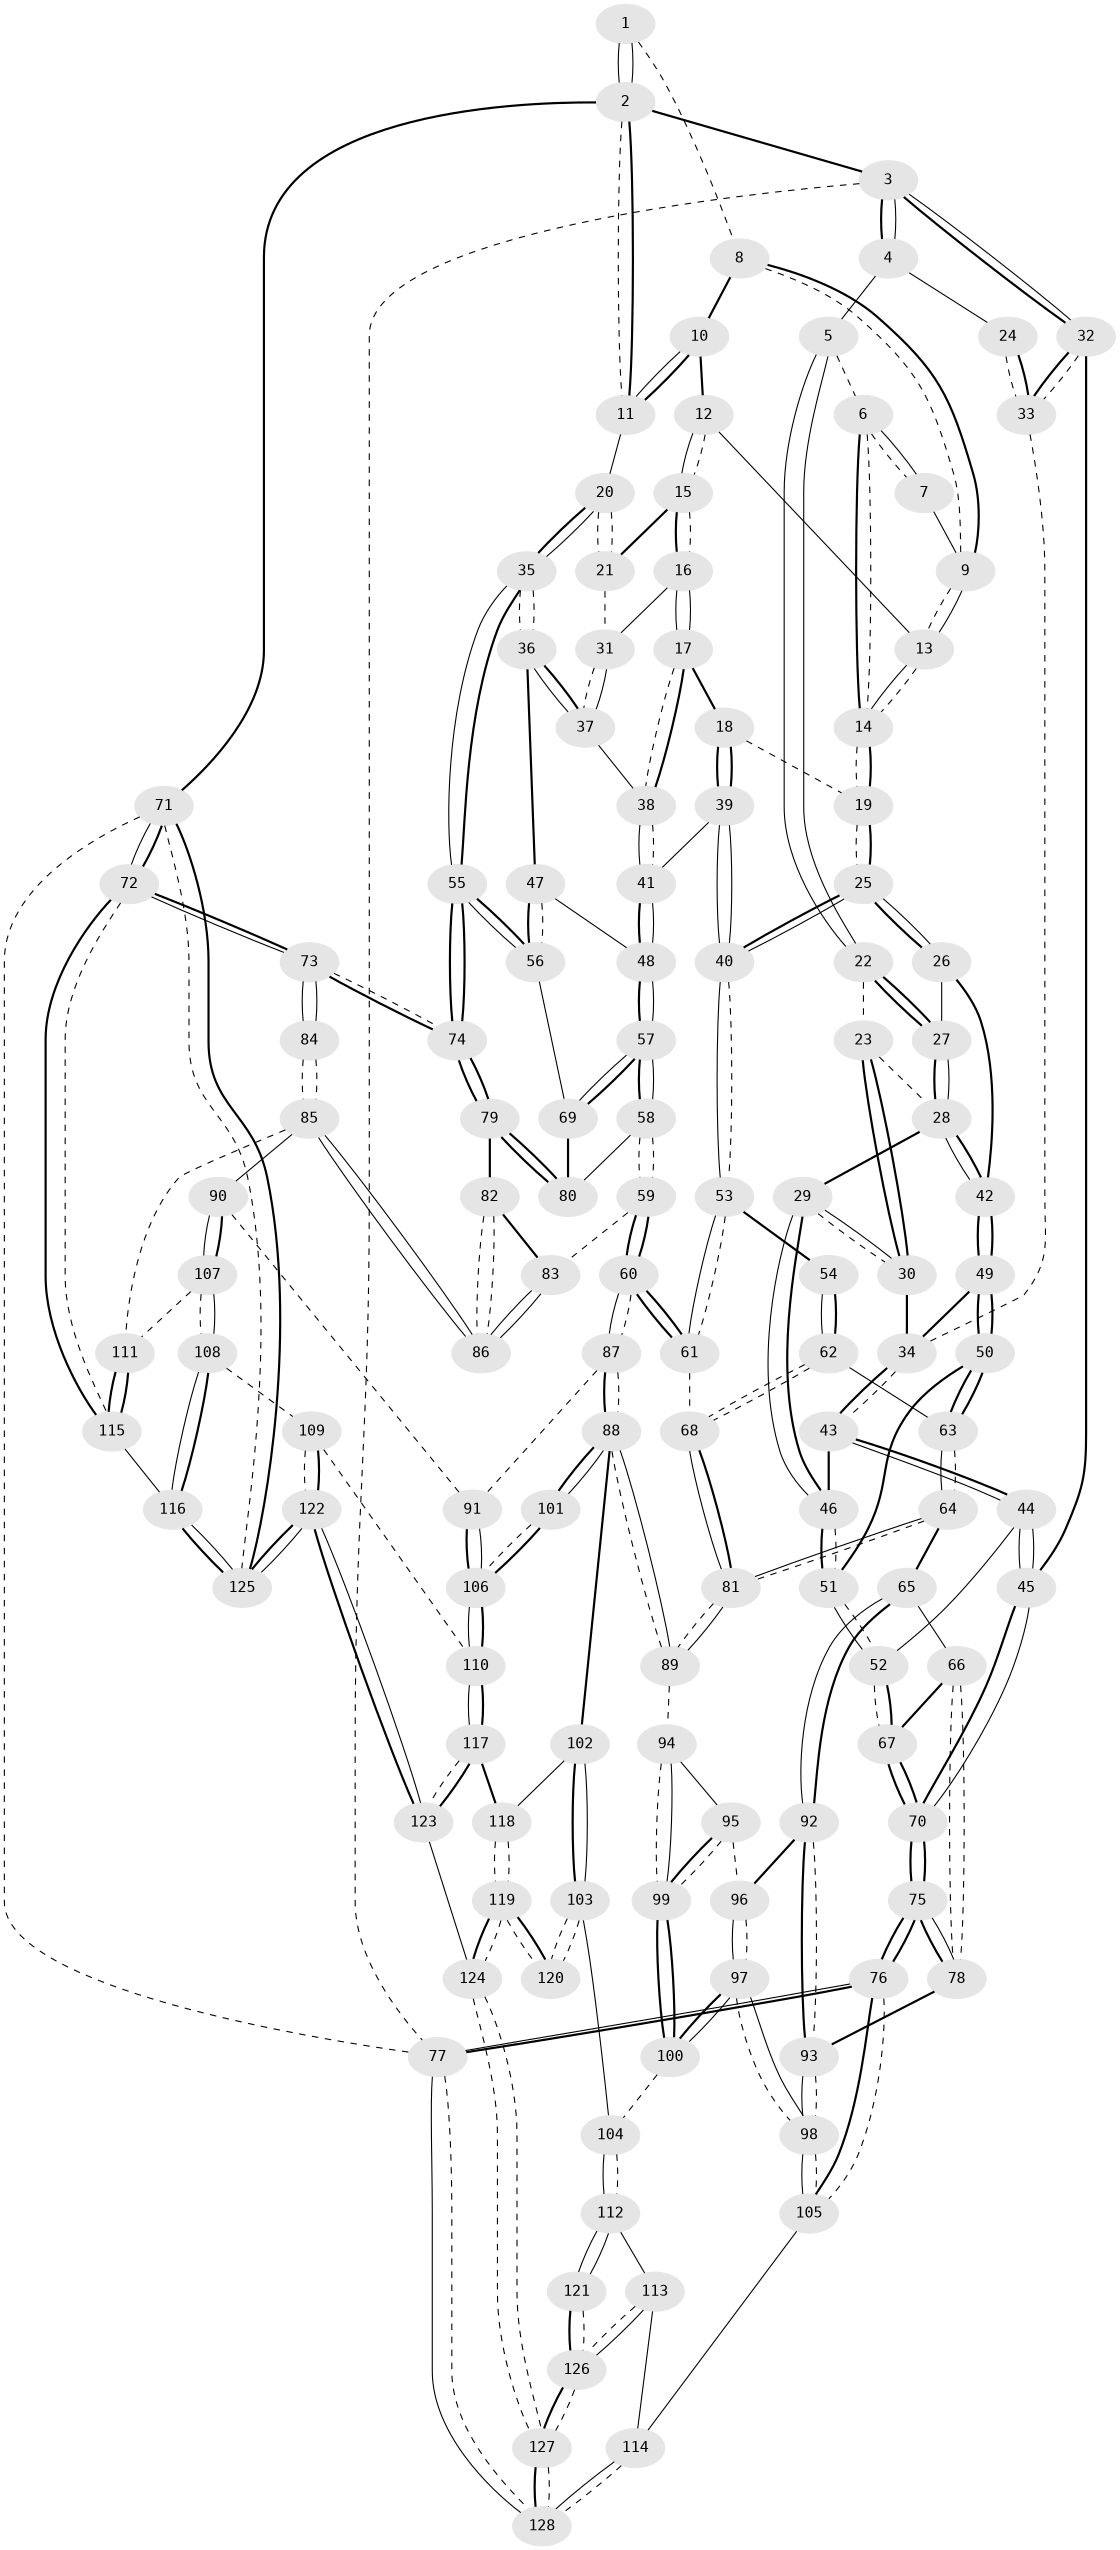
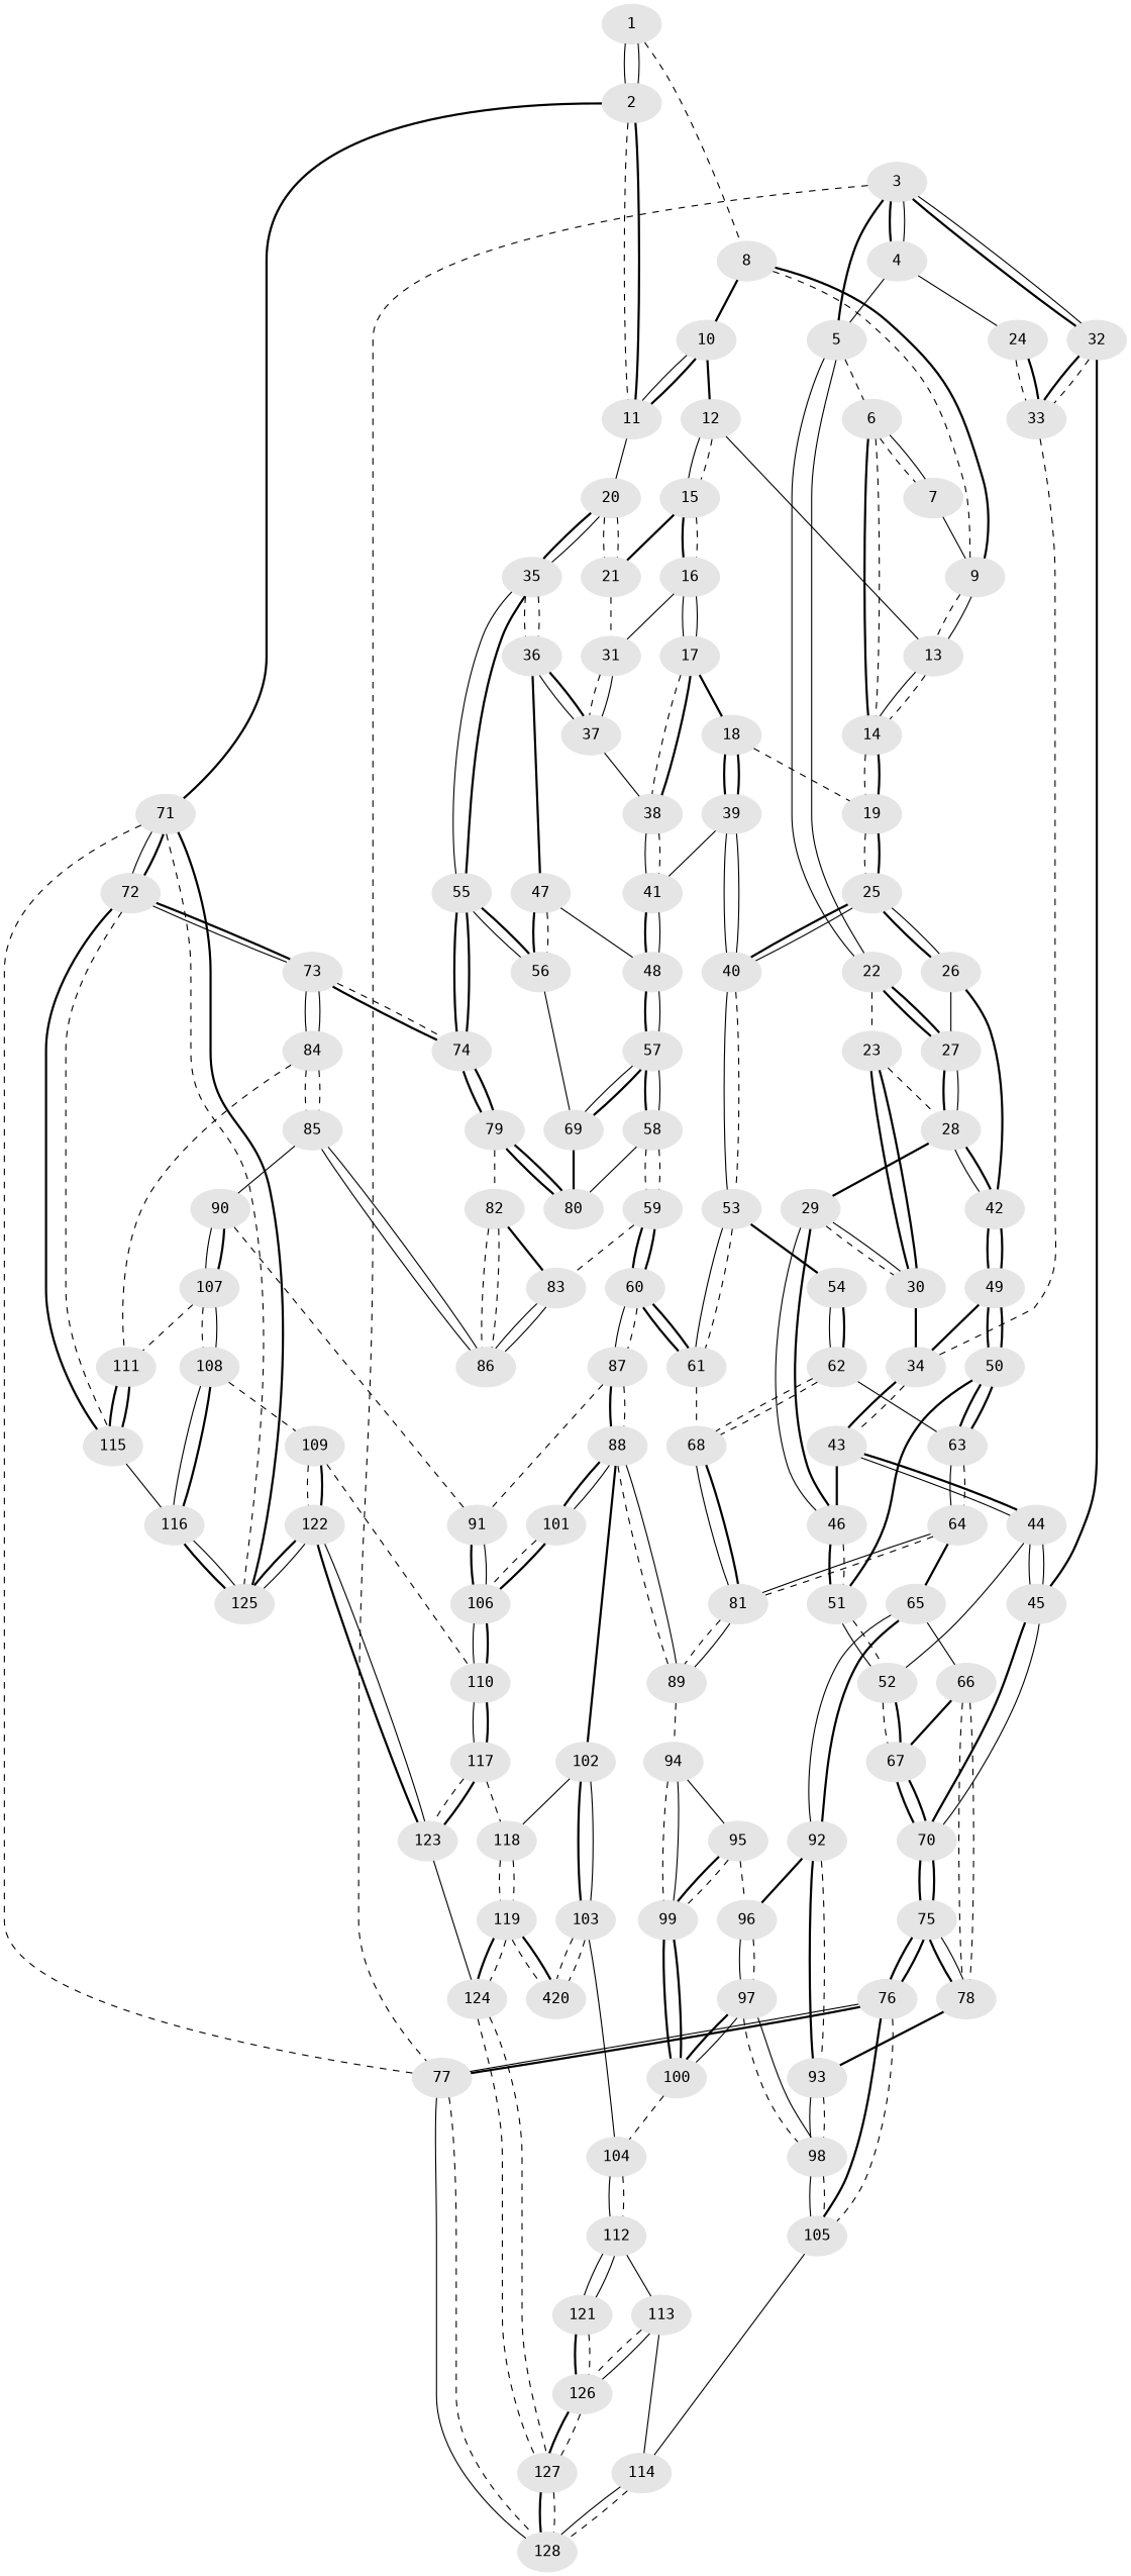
  graph {
    fontname="DejaVu Sans Mono"
    node [color=gray90 fontname="DejaVu Sans Mono" style=filled]
    edge [fontname="DejaVu Sans Mono" style=bold]
    1
    2
    8
    3
    11
    71
    9
    10
    4
    32
    77
    20
    72
    125
    5
    24
    33
    45
    128
    6
    22
    7
    14
    23
    27
    19
    13
    12
    15
    21
    35
    16
    25
    17
    31
    18
    38
    37
    39
    41
    40
    26
    36
    55
    30
    28
    34
    42
    53
    49
    29
    46
    51
    43
    70
    44
    47
    56
    74
    48
    54
    61
    57
    50
    52
    67
    75
    69
    58
    63
    62
    64
    68
    79
    80
    59
    60
    83
    87
    86
    88
    91
    81
    65
    66
    92
    89
    78
    93
    96
    76
    73
    115
    84
    116
    85
    111
    82
    105
    114
    98
    94
    90
    107
    101
    102
    106
    95
    99
    108
    110
    97
    100
    104
    112
    103
    118
-   120
+   120 [label=420]
    119
    113
    121
    117
    109
    122
    123
    126
    127
    124
    1 -- 2 [style=solid]
    1 -- 2 [style=solid]
    1 -- 8 [style=dashed]
-   2 -- 3
+   5 -- 3
    2 -- 11 [style=dashed]
    2 -- 11
    2 -- 71
    8 -- 9 [style=dashed]
    8 -- 9
    8 -- 10
    3 -- 4
    3 -- 4 [style=solid]
    3 -- 32
    3 -- 32 [style=solid]
    3 -- 77 [style=dashed]
    11 -- 20 [style=solid]
    71 -- 77 [style=dashed]
    71 -- 72 [style=solid]
    71 -- 72
    71 -- 125 [style=dashed]
    71 -- 125
    9 -- 13 [style=dashed]
    9 -- 13 [style=solid]
    10 -- 11 [style=solid]
    10 -- 11
    10 -- 12
    4 -- 5 [style=solid]
    4 -- 24 [style=solid]
    32 -- 33
    32 -- 33 [style=dashed]
    32 -- 45
    77 -- 128 [style=solid]
    77 -- 128 [style=dashed]
    20 -- 21 [style=dashed]
    20 -- 21 [style=dashed]
    20 -- 35
    20 -- 35 [style=solid]
    72 -- 73 [style=solid]
    72 -- 73
    72 -- 115
    72 -- 115 [style=dashed]
    5 -- 6 [style=dashed]
    5 -- 22 [style=solid]
    5 -- 22 [style=solid]
    24 -- 33 [style=dashed]
    24 -- 33
    33 -- 34 [style=dashed]
    45 -- 70
    45 -- 70 [style=solid]
    6 -- 7 [style=dashed]
    6 -- 7 [style=solid]
    6 -- 14
    6 -- 14 [style=dashed]
    22 -- 23 [style=dashed]
    22 -- 27
    22 -- 27
    7 -- 9 [style=solid]
    14 -- 19 [style=dashed]
    14 -- 19
    23 -- 30
    23 -- 30
    23 -- 28 [style=dashed]
    27 -- 28
    27 -- 28 [style=solid]
    19 -- 25 [style=dashed]
    19 -- 25
    13 -- 14 [style=solid]
    13 -- 14 [style=dashed]
    12 -- 13 [style=solid]
    12 -- 15 [style=solid]
    12 -- 15 [style=dashed]
    15 -- 21
    15 -- 16
    15 -- 16 [style=dashed]
    21 -- 31 [style=dashed]
    35 -- 36 [style=dashed]
    35 -- 36 [style=dashed]
    35 -- 55 [style=solid]
    35 -- 55
    16 -- 17 [style=solid]
    16 -- 17 [style=solid]
    16 -- 31 [style=solid]
    25 -- 40
    25 -- 40 [style=solid]
    25 -- 26
    25 -- 26 [style=solid]
    17 -- 18
    17 -- 38 [style=dashed]
    17 -- 38
    31 -- 37 [style=dashed]
    31 -- 37 [style=solid]
    18 -- 19 [style=dashed]
    18 -- 39
    18 -- 39
    38 -- 41 [style=solid]
    38 -- 41 [style=dashed]
    37 -- 38 [style=solid]
    39 -- 41 [style=solid]
    39 -- 40 [style=solid]
    39 -- 40 [style=solid]
    41 -- 48
    41 -- 48 [style=solid]
    40 -- 53 [style=solid]
    40 -- 53 [style=dashed]
    26 -- 27 [style=solid]
    26 -- 42
    36 -- 37 [style=solid]
    36 -- 37
    36 -- 47
    55 -- 56 [style=solid]
    55 -- 56
    55 -- 74
    55 -- 74
    30 -- 34
    28 -- 42 [style=solid]
    28 -- 42
    28 -- 29
    34 -- 43
    34 -- 43 [style=dashed]
    42 -- 49
    42 -- 49
    53 -- 54
    53 -- 61 [style=solid]
    53 -- 61 [style=dashed]
    49 -- 34
    49 -- 50
    49 -- 50
    29 -- 30 [style=dashed]
    29 -- 30 [style=solid]
    29 -- 46 [style=solid]
    29 -- 46
    46 -- 51
    46 -- 51 [style=dashed]
    51 -- 52 [style=solid]
    51 -- 52 [style=dashed]
    43 -- 46
    43 -- 44 [style=solid]
    43 -- 44
    70 -- 75
    70 -- 75
    44 -- 45 [style=solid]
    44 -- 45 [style=solid]
    44 -- 52 [style=solid]
    47 -- 56
    47 -- 56 [style=dashed]
    47 -- 48 [style=solid]
    56 -- 69 [style=solid]
    74 -- 79
    74 -- 79
    48 -- 57
    48 -- 57 [style=solid]
    54 -- 62 [style=solid]
    54 -- 62
    61 -- 68 [style=dashed]
    57 -- 69 [style=solid]
    57 -- 69
    57 -- 58
    57 -- 58 [style=solid]
    50 -- 51
    50 -- 63
    50 -- 63
    52 -- 67 [style=dashed]
    52 -- 67
    67 -- 70
    67 -- 70
    75 -- 78
    75 -- 78 [style=solid]
    75 -- 76
    75 -- 76
    69 -- 80
    58 -- 80 [style=solid]
    58 -- 59 [style=dashed]
    58 -- 59 [style=dashed]
    63 -- 64 [style=solid]
    63 -- 64 [style=dashed]
    62 -- 63 [style=solid]
    62 -- 68 [style=dashed]
    62 -- 68 [style=dashed]
    64 -- 81 [style=solid]
    64 -- 81 [style=dashed]
    64 -- 65
    68 -- 81 [style=solid]
    68 -- 81
    79 -- 80
    79 -- 80
-   79 -- 82
+   79 -- 82 [style=dashed]
    59 -- 60
    59 -- 60
    59 -- 83 [style=dashed]
    60 -- 61
    60 -- 61
    60 -- 87 [style=solid]
    60 -- 87 [style=dashed]
    83 -- 86 [style=solid]
    83 -- 86 [style=solid]
    87 -- 88
    87 -- 88 [style=dashed]
    87 -- 91 [style=dashed]
    88 -- 89 [style=dashed]
    88 -- 89 [style=solid]
    88 -- 101
    88 -- 101 [style=solid]
    88 -- 102
    91 -- 106
    91 -- 106 [style=solid]
    81 -- 89 [style=dashed]
    81 -- 89 [style=solid]
    65 -- 66 [style=solid]
    65 -- 92 [style=solid]
    65 -- 92
    66 -- 67
    66 -- 78 [style=dashed]
    66 -- 78 [style=dashed]
    92 -- 93
    92 -- 93 [style=dashed]
    92 -- 96
    89 -- 94 [style=dashed]
    78 -- 93
    93 -- 98 [style=solid]
    93 -- 98 [style=dashed]
    96 -- 97 [style=solid]
    96 -- 97 [style=dashed]
    76 -- 77 [style=solid]
    76 -- 77
    76 -- 105
    76 -- 105 [style=dashed]
    73 -- 74
    73 -- 74 [style=dashed]
    73 -- 84 [style=solid]
    73 -- 84 [style=solid]
    115 -- 116 [style=solid]
    84 -- 85 [style=dashed]
    84 -- 85 [style=dashed]
-   85 -- 111 [style=dashed]
+   84 -- 111 [style=dashed]
    116 -- 125
    116 -- 125 [style=solid]
    85 -- 86 [style=solid]
    85 -- 86 [style=solid]
    85 -- 90 [style=solid]
    111 -- 115
    111 -- 115
    82 -- 83
    82 -- 86 [style=dashed]
    82 -- 86 [style=dashed]
    105 -- 114 [style=solid]
    114 -- 128 [style=solid]
    114 -- 128 [style=dashed]
    98 -- 105 [style=solid]
    98 -- 105 [style=dashed]
    94 -- 95 [style=solid]
    94 -- 99 [style=dashed]
    94 -- 99 [style=solid]
    90 -- 91 [style=dashed]
    90 -- 107 [style=solid]
    90 -- 107
    107 -- 111 [style=dashed]
    107 -- 108 [style=dashed]
    107 -- 108 [style=solid]
    101 -- 106 [style=dashed]
    101 -- 106
    102 -- 103
    102 -- 103 [style=solid]
    102 -- 118 [style=solid]
    106 -- 110 [style=solid]
    106 -- 110
    95 -- 96 [style=dashed]
    95 -- 99
    95 -- 99 [style=dashed]
    99 -- 100
    99 -- 100
    108 -- 116 [style=solid]
    108 -- 116
    108 -- 109 [style=dashed]
    110 -- 117 [style=solid]
    110 -- 117
    97 -- 98 [style=dashed]
    97 -- 98 [style=solid]
    97 -- 100
    97 -- 100 [style=solid]
    100 -- 104 [style=dashed]
    104 -- 112 [style=solid]
    104 -- 112 [style=dashed]
    112 -- 113 [style=solid]
    112 -- 121 [style=solid]
    112 -- 121 [style=solid]
    103 -- 104 [style=solid]
    103 -- 120 [style=dashed]
    103 -- 120 [style=dashed]
    118 -- 119 [style=dashed]
    118 -- 119 [style=dashed]
    119 -- 120 [style=dashed]
    119 -- 120
    119 -- 124
    119 -- 124 [style=dashed]
    113 -- 114 [style=solid]
    113 -- 126 [style=dashed]
    113 -- 126 [style=solid]
    121 -- 126
    121 -- 126 [style=dashed]
-   117 -- 118
+   117 -- 118 [style=dashed]
    117 -- 123 [style=dashed]
    117 -- 123
    109 -- 110 [style=dashed]
    109 -- 122 [style=dashed]
    109 -- 122
    122 -- 125
    122 -- 125 [style=solid]
    122 -- 123
    122 -- 123 [style=solid]
    123 -- 124 [style=solid]
    126 -- 127
    126 -- 127 [style=dashed]
    127 -- 128
    127 -- 128 [style=dashed]
    124 -- 127 [style=dashed]
    124 -- 127 [style=dashed]
  }
